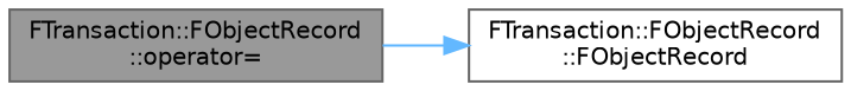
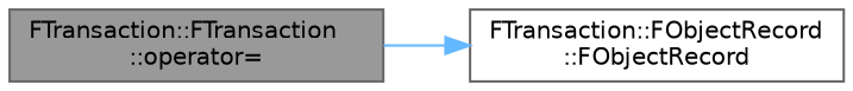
  digraph {
    rankdir=LR
    fontname="DejaVu Sans"
    node [fontname="DejaVu Sans" fontsize=10 shape=box style=filled]
-   n1 [color=gray40 fillcolor=grey60 fontcolor=black height=0.2 label="FTransaction::FObjectRecord\l::operator=" width=0.4]
+   n1 [color=gray40 fillcolor=grey60 fontcolor=black height=0.2 label="FTransaction::FTransaction\l::operator=" width=0.4]
    n2 [color=grey40 fillcolor=white height=0.2 label="FTransaction::FObjectRecord\l::FObjectRecord" width=0.4]
    n1 -> n2 [color=steelblue1 fontname="DejaVu Sans" fontsize=10 labelfontname=Helvetica labelfontsize=10 style=solid]
  }
